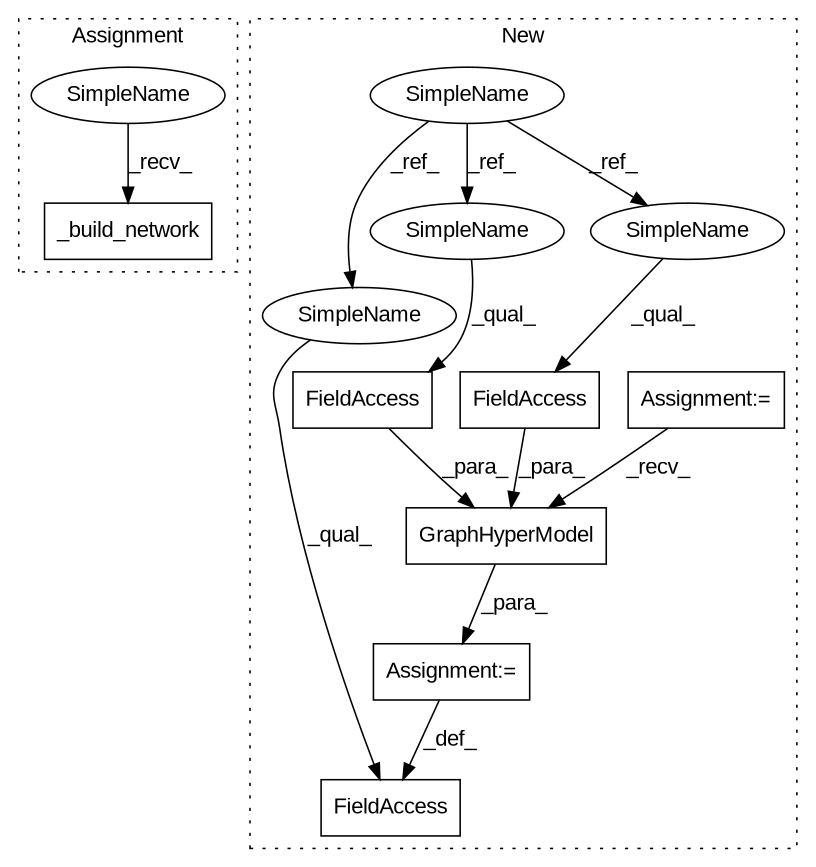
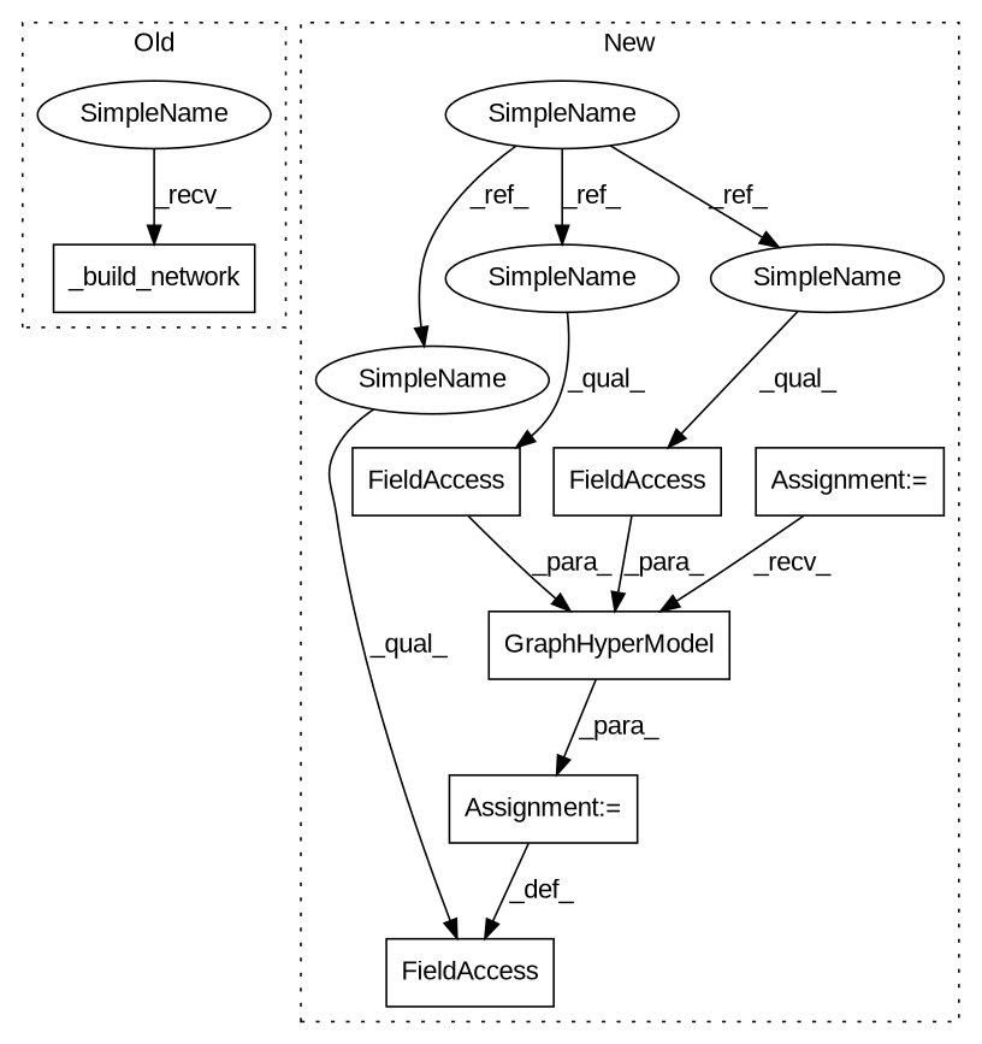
  digraph {
    fontname="Liberation Sans"
    node [a=42 l=4 s=5094 shape=box fontname="Liberation Sans"]
    edge [fontname="Liberation Sans"]
    n1 [a=32 l=16 label=_build_network s=18158]
    n2 [label=SimpleName s=18153 shape=ellipse]
    n3 [a=32 l="16,1" label=GraphHyperModel s="5078,5118"]
    n4 [a=22 l=11 label=FieldAccess]
    n5 [label=SimpleName s=4913 shape=ellipse]
    n6 [a=22 l=12 label=FieldAccess s=5106]
    n7 [a=22 l=15 label=FieldAccess s=5056]
    n8 [a=7 l=1 label="Assignment:=" s=5071]
    n9 [a=7 l=5 label="Assignment:=" s=5013]
    n10 [label=SimpleName s=5056 shape=ellipse]
    n11 [label=SimpleName s=5106 shape=ellipse]
    n12 [label=SimpleName shape=ellipse]
    subgraph cluster_1 {
-     label=Assignment
+     label=Old
      style=dotted
      n1
      n2
    }
    subgraph cluster_2 {
      label=New
      style=dotted
      n3
      n4
      n5
      n6
      n7
      n8
      n9
      n10
      n11
      n12
    }
    n2 -> n1 [label=_recv_]
    n3 -> n8 [label=_para_]
    n4 -> n3 [label=_para_]
    n5 -> n10 [label=_ref_]
    n5 -> n11 [label=_ref_]
    n5 -> n12 [label=_ref_]
    n6 -> n3 [label=_para_]
    n8 -> n7 [label=_def_]
    n9 -> n3 [label=_recv_]
    n10 -> n7 [label=_qual_]
    n11 -> n6 [label=_qual_]
    n12 -> n4 [label=_qual_]
  }
